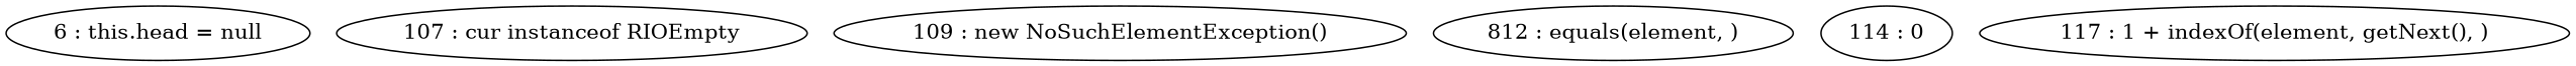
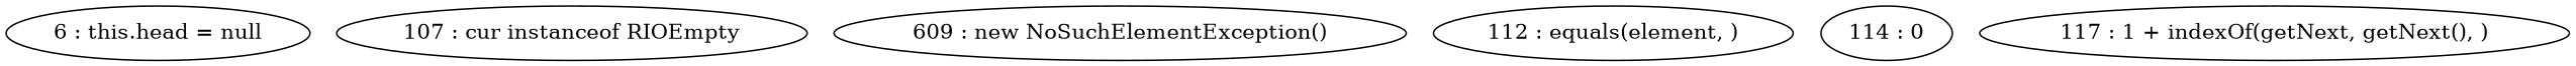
  digraph {
    "6 : this.head = null"
    "107 : cur instanceof RIOEmpty"
-   "109 : new NoSuchElementException()"
-   "112 : equals(element, )" [label="812 : equals(element, )"]
+   "109 : new NoSuchElementException()" [label="609 : new NoSuchElementException()"]
+   "112 : equals(element, )"
    "114 : 0"
-   "117 : 1 + indexOf(element, getNext(), )"
+   "117 : 1 + indexOf(element, getNext(), )" [label="117 : 1 + indexOf(getNext, getNext(), )"]
  }
